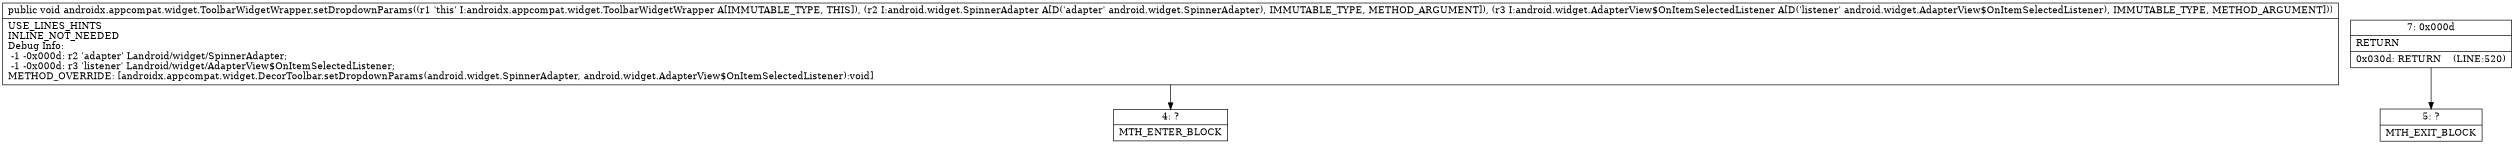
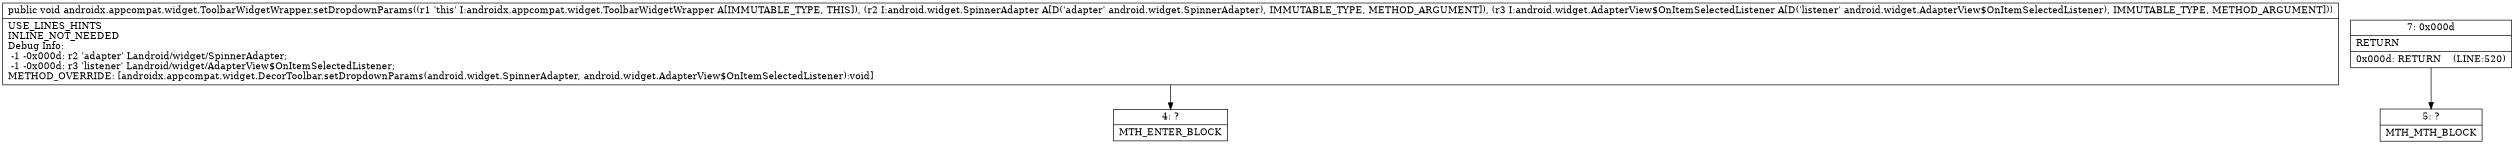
  digraph {
    node [shape=record]
    n1 [label="{4\:\ ?|MTH_ENTER_BLOCK\l}"]
-   n2 [label="{7\:\ 0x000d|RETURN\l|0x030d: RETURN    (LINE:520)\l}"]
-   n3 [label="{5\:\ ?|MTH_EXIT_BLOCK\l}"]
+   n2 [label="{7\:\ 0x000d|RETURN\l|0x000d: RETURN    (LINE:520)\l}"]
+   n3 [label="{5\:\ ?|MTH_MTH_BLOCK\l}"]
    n4 [label="{public void androidx.appcompat.widget.ToolbarWidgetWrapper.setDropdownParams((r1 'this' I:androidx.appcompat.widget.ToolbarWidgetWrapper A[IMMUTABLE_TYPE, THIS]), (r2 I:android.widget.SpinnerAdapter A[D('adapter' android.widget.SpinnerAdapter), IMMUTABLE_TYPE, METHOD_ARGUMENT]), (r3 I:android.widget.AdapterView$OnItemSelectedListener A[D('listener' android.widget.AdapterView$OnItemSelectedListener), IMMUTABLE_TYPE, METHOD_ARGUMENT]))  | USE_LINES_HINTS\lINLINE_NOT_NEEDED\lDebug Info:\l  \-1 \-0x000d: r2 'adapter' Landroid\/widget\/SpinnerAdapter;\l  \-1 \-0x000d: r3 'listener' Landroid\/widget\/AdapterView$OnItemSelectedListener;\lMETHOD_OVERRIDE: [androidx.appcompat.widget.DecorToolbar.setDropdownParams(android.widget.SpinnerAdapter, android.widget.AdapterView$OnItemSelectedListener):void]\l}"]
    n2 -> n3
    n4 -> n1
  }
